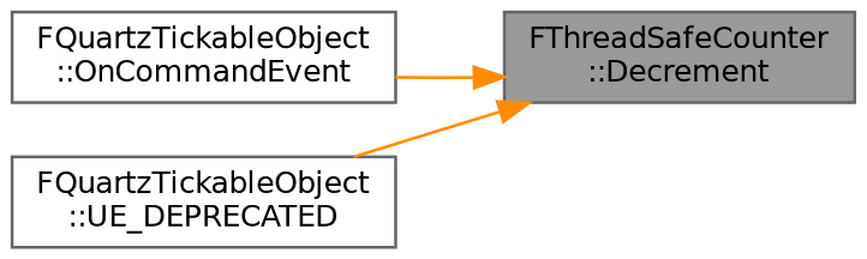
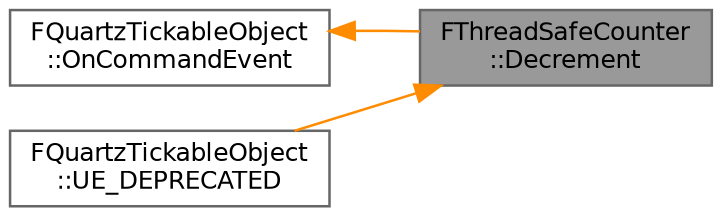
  digraph {
    rankdir=RL
    node [color=grey40 fillcolor=white fontname=Helvetica fontsize=10 shape=box style=filled]
    edge [color=darkorange dir=back fontname=Helvetica fontsize=10 labelfontname=Helvetica labelfontsize=10 style=solid]
    n1 [color=gray40 fillcolor=grey60 fontcolor=black height=0.2 label="FThreadSafeCounter\l::Decrement" width=0.4]
    n2 [height=0.2 label="FQuartzTickableObject\l::OnCommandEvent" width=0.4]
    n3 [height=0.2 label="FQuartzTickableObject\l::UE_DEPRECATED" width=0.4]
-   n1 -> n2
+   n2 -> n1
    n1 -> n3
  }
